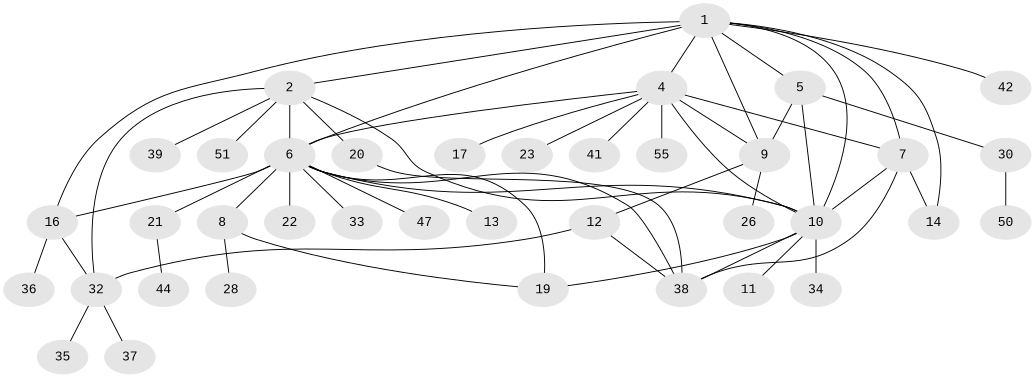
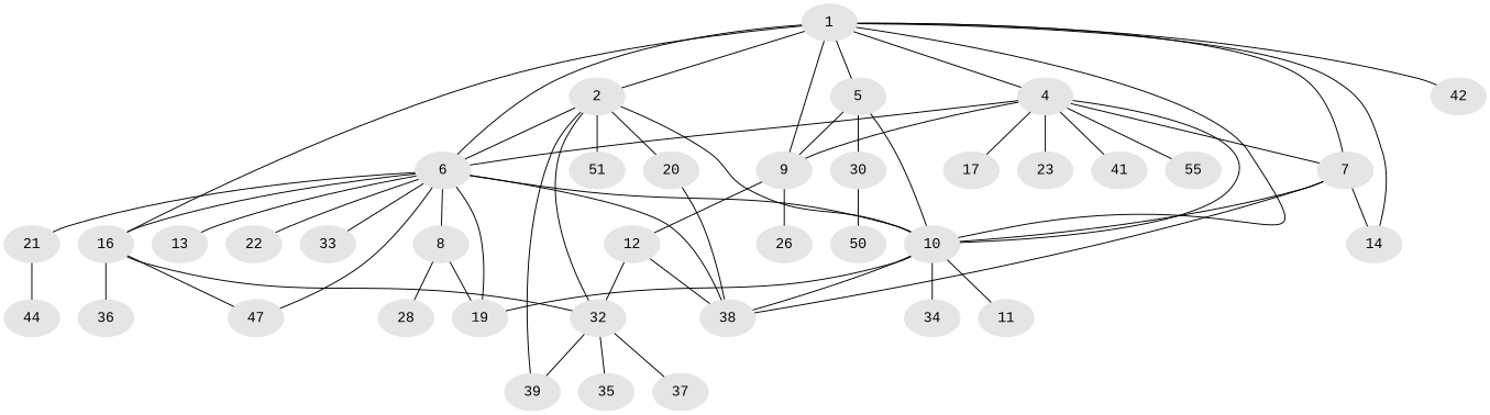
  graph {
    fontname="Liberation Mono"
    node [color=gray90 fontname="Liberation Mono" style=filled]
    edge [fontname="Liberation Mono"]
    1 [super="+3"]
    2 [super="+31"]
    4 [super="+15"]
    5 [super="+27"]
    6 [super="+49"]
    7 [super="+28"]
    9 [super="+18"]
    10 [super="+24"]
    14
    16 [super="+25"]
    42
    20
    32 [super="+43"]
    39
    51
    17
    23
    41 [super="+56"]
    n19 [label=55]
    30 [super="+53"]
    8 [super="+54"]
    13
    19 [super="+46"]
    21
    22
    33
    38 [super="+40"]
    47 [super="+55"]
    12 [super="+45"]
    26
    11
    34
    36
    35
    37
    50
    n37 [label=28]
    44
    1 -- 2
    1 -- 4
    1 -- 5
    1 -- 6 [weight=2]
    1 -- 7
    1 -- 9
    1 -- 10
    1 -- 14
    1 -- 16 [weight=2]
    1 -- 42
    2 -- 6
    2 -- 10
    2 -- 20
    2 -- 32
    2 -- 39
    2 -- 51
    4 -- 6
    4 -- 7
    4 -- 9
    4 -- 10
    4 -- 17
    4 -- 23
    4 -- 41
    4 -- n19
    5 -- 9
    5 -- 10 [weight=2]
    5 -- 30
    6 -- 10
    6 -- 16
    6 -- 8
    6 -- 13
    6 -- 19
    6 -- 21
    6 -- 22
    6 -- 33
    6 -- 38
    6 -- 47
    7 -- 10
    7 -- 14
    7 -- 38
    9 -- 12
    9 -- 26
    10 -- 19
    10 -- 38
    10 -- 11
    10 -- 34 [weight=2]
    16 -- 32
+   16 -- 47
    16 -- 36
    20 -- 38
+   32 -- 39
    32 -- 35
    32 -- 37
    30 -- 50
    8 -- 19
    8 -- n37
    21 -- 44
    12 -- 32
    12 -- 38
  }
